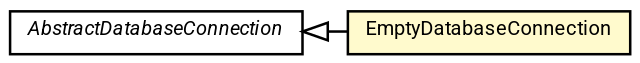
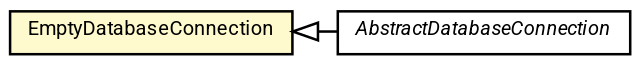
  digraph {
    nodesep=0.15
    rankdir=LR
    ranksep=0.25
    node [fontcolor=black fontname=Roboto fontsize=8 margin=0 shape=plaintext]
    n1 [height=0 label=<<table title="de.lmu.ifi.dbs.elki.datasource.AbstractDatabaseConnection" border="0" cellborder="1" cellspacing="0" cellpadding="2" href="AbstractDatabaseConnection.html" target="_parent"> 		<tr><td><table border="0" cellspacing="0" cellpadding="1"> 		<tr><td align="center" balign="center"> <font face="Roboto"><i>AbstractDatabaseConnection</i></font> </td></tr> 		</table></td></tr> 		</table>> width=0]
    n2 [height=0 label=<<table title="de.lmu.ifi.dbs.elki.datasource.EmptyDatabaseConnection" border="0" cellborder="1" cellspacing="0" cellpadding="2" bgcolor="lemonChiffon" href="EmptyDatabaseConnection.html" target="_parent"> 		<tr><td><table border="0" cellspacing="0" cellpadding="1"> 		<tr><td align="center" balign="center"> <font face="Roboto">EmptyDatabaseConnection</font> </td></tr> 		</table></td></tr> 		</table>> width=0]
-   n1 -> n2 [arrowtail=empty color=black dir=back fontname=Roboto fontsize=7 labelfontname=Roboto labelfontsize=7 weight=10]
+   n2 -> n1 [arrowtail=empty color=black dir=back fontname=Roboto fontsize=7 labelfontname=Roboto labelfontsize=7 weight=10]
  }
